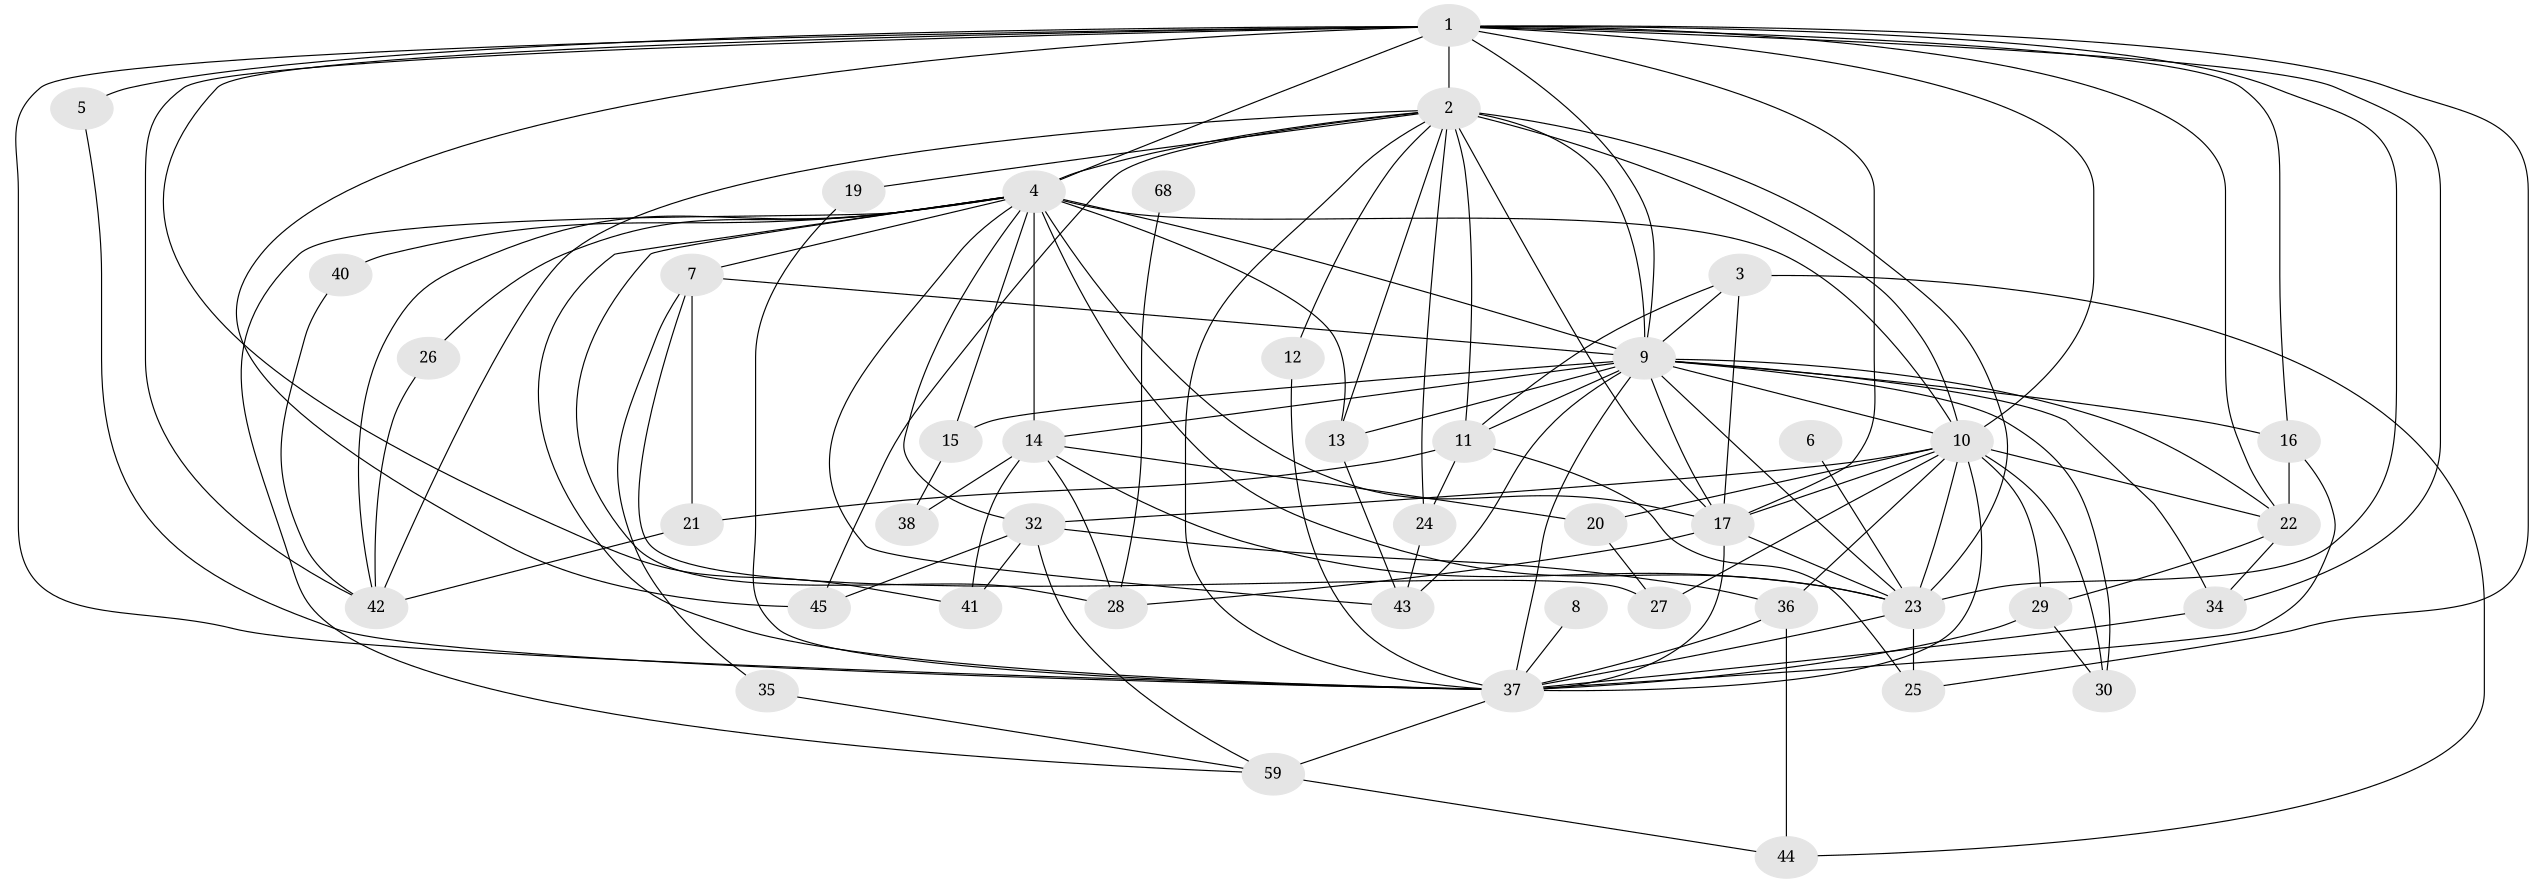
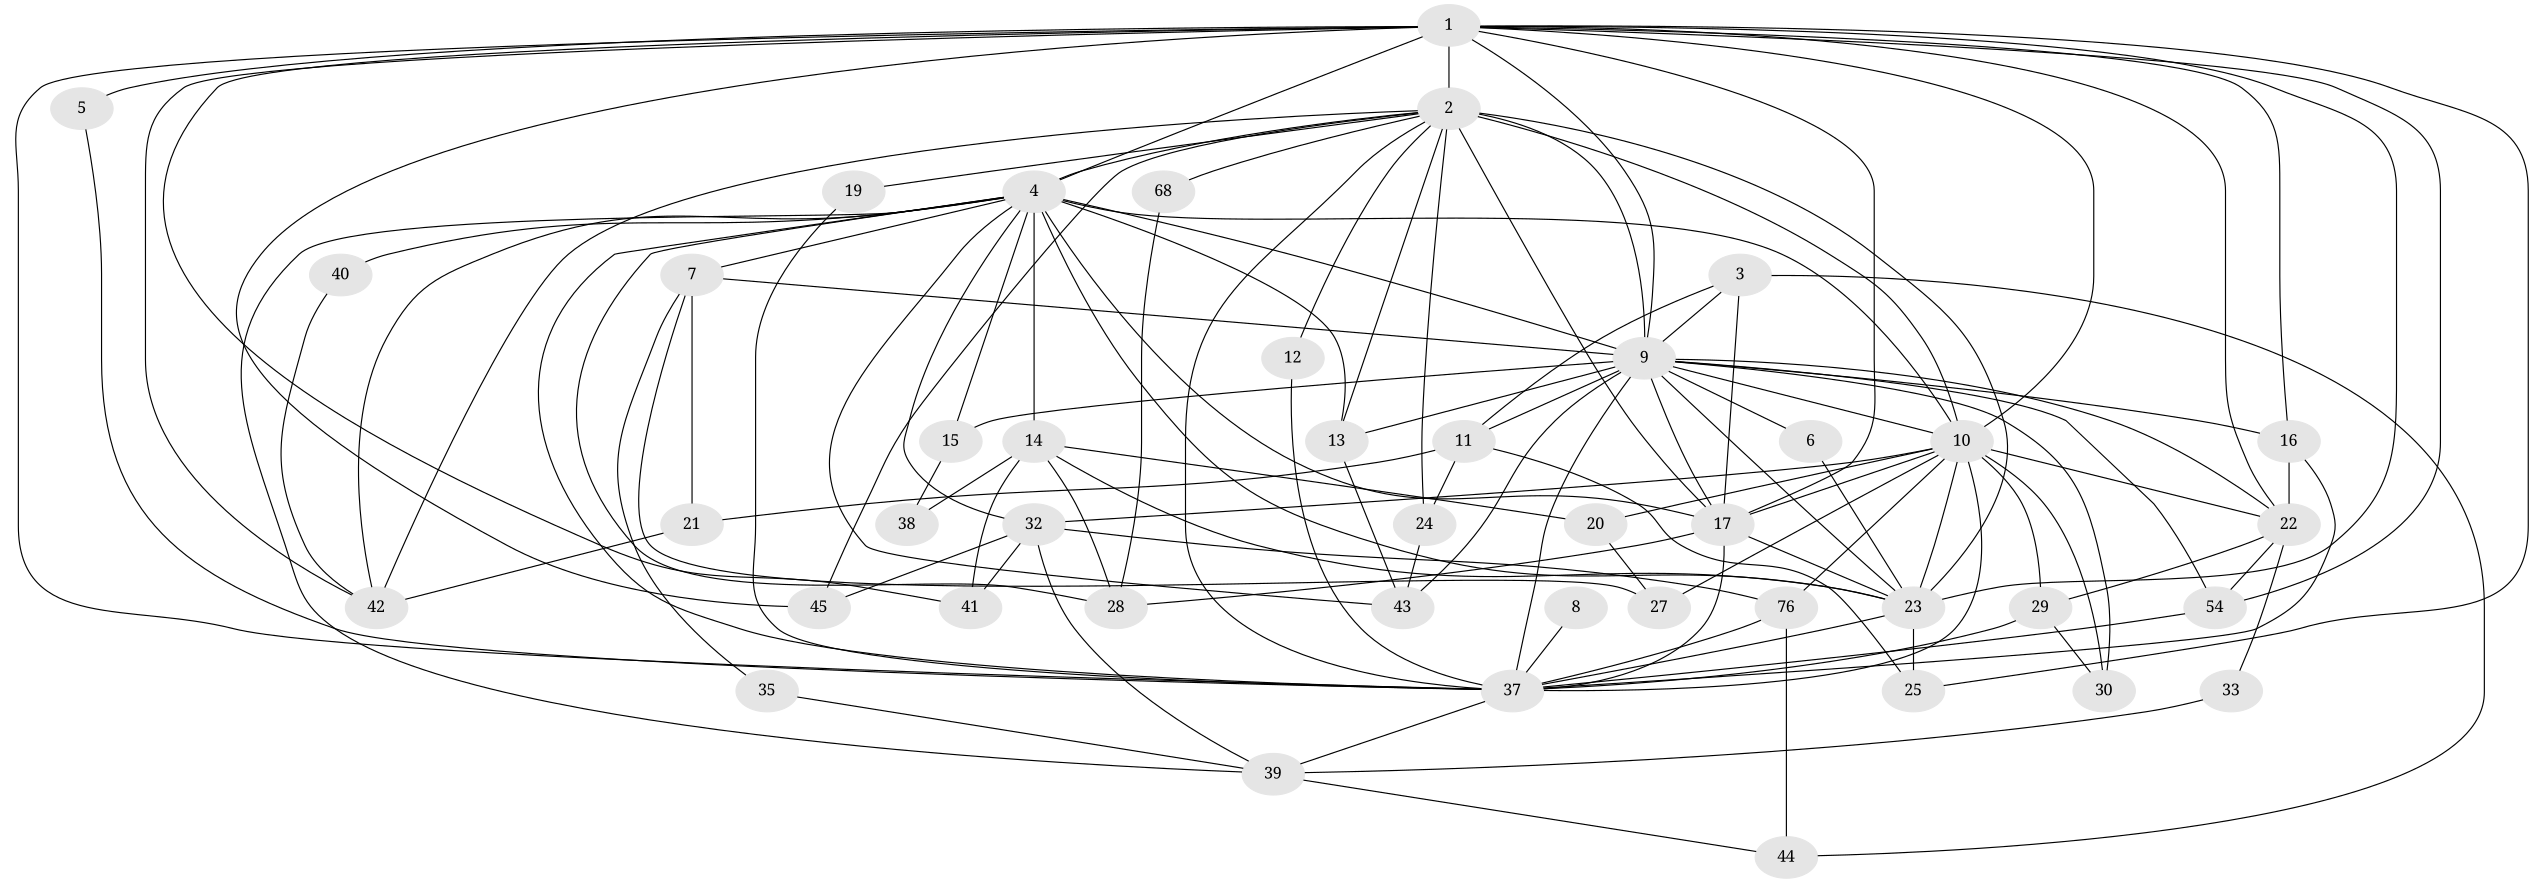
  graph {
    fontname="Noto Serif"
    node [color=gray90 fontname="Noto Serif" style=filled]
    edge [fontname="Noto Serif" weight=1.0]
    1
    2
    4
    9
    10
    16
    17
    22
    23
    25
-   34
+   34 [label=54]
    37
    41
    42
    45
    5
    24
    12
    13
    n20 [label=68]
    19
    7
    14
    15
-   26
    28
    32
-   39 [label=59]
+   39
    40
    43
    11
    30
    27
    20
    29
-   36
+   36 [label=76]
+   33
    3
    44
    21
    35
    38
    6
    8
    1 -- 2 [weight=4.0]
    1 -- 4 [weight=2.0]
    1 -- 9 [weight=2.0]
    1 -- 10 [weight=2.0]
    1 -- 16
    1 -- 17 [weight=2.0]
    1 -- 22
    1 -- 23 [weight=2.0]
    1 -- 25
    1 -- 34
    1 -- 37 [weight=2.0]
    1 -- 41
    1 -- 42
    1 -- 45
    1 -- 5 [weight=2.0]
    2 -- 4 [weight=3.0]
    2 -- 9 [weight=3.0]
    2 -- 10 [weight=2.0]
    2 -- 17 [weight=2.0]
    2 -- 23 [weight=3.0]
    2 -- 37 [weight=2.0]
    2 -- 42 [weight=3.0]
    2 -- 45
    2 -- 24
    2 -- 12
    2 -- 13 [weight=2.0]
-   2 -- 11
+   2 -- n20
    2 -- 19
    4 -- 9 [weight=2.0]
    4 -- 10
    4 -- 17
    4 -- 23
    4 -- 37
    4 -- 42
    4 -- 13 [weight=2.0]
    4 -- 7
    4 -- 14
    4 -- 15
-   4 -- 26
    4 -- 28
    4 -- 32
    4 -- 39
    4 -- 40
    4 -- 43
    9 -- 10
    9 -- 16
    9 -- 17
    9 -- 22
    9 -- 23
    9 -- 34
    9 -- 37 [weight=3.0]
    9 -- 13
-   9 -- 14
+   9 -- 6
    9 -- 15
    9 -- 43
    9 -- 11
    9 -- 30
    10 -- 17 [weight=2.0]
    10 -- 22
    10 -- 23 [weight=2.0]
    10 -- 37
    10 -- 32
    10 -- 30
    10 -- 27
    10 -- 20
    10 -- 29
    10 -- 36
    16 -- 22
    16 -- 37
    17 -- 23
    17 -- 37
    17 -- 28
    22 -- 34
    22 -- 29
+   22 -- 33
    23 -- 25
    23 -- 37
    34 -- 37
    37 -- 39
    5 -- 37
    24 -- 43
    12 -- 37
    13 -- 43
    n20 -- 28
    19 -- 37
    7 -- 9 [weight=2.0]
    7 -- 27 [weight=2.0]
    7 -- 21
    7 -- 35
    14 -- 23
    14 -- 41
    14 -- 28
    14 -- 20
    14 -- 38
    15 -- 38
-   26 -- 42
    32 -- 41
    32 -- 45
    32 -- 39
    32 -- 36
    39 -- 44
    40 -- 42
    11 -- 25
    11 -- 24
    11 -- 21
    20 -- 27
    29 -- 37
    29 -- 30
    36 -- 37 [weight=2.0]
    36 -- 44
+   33 -- 39
    3 -- 9
    3 -- 17
    3 -- 11
    3 -- 44
    21 -- 42
    35 -- 39
    6 -- 23
    8 -- 37
  }
